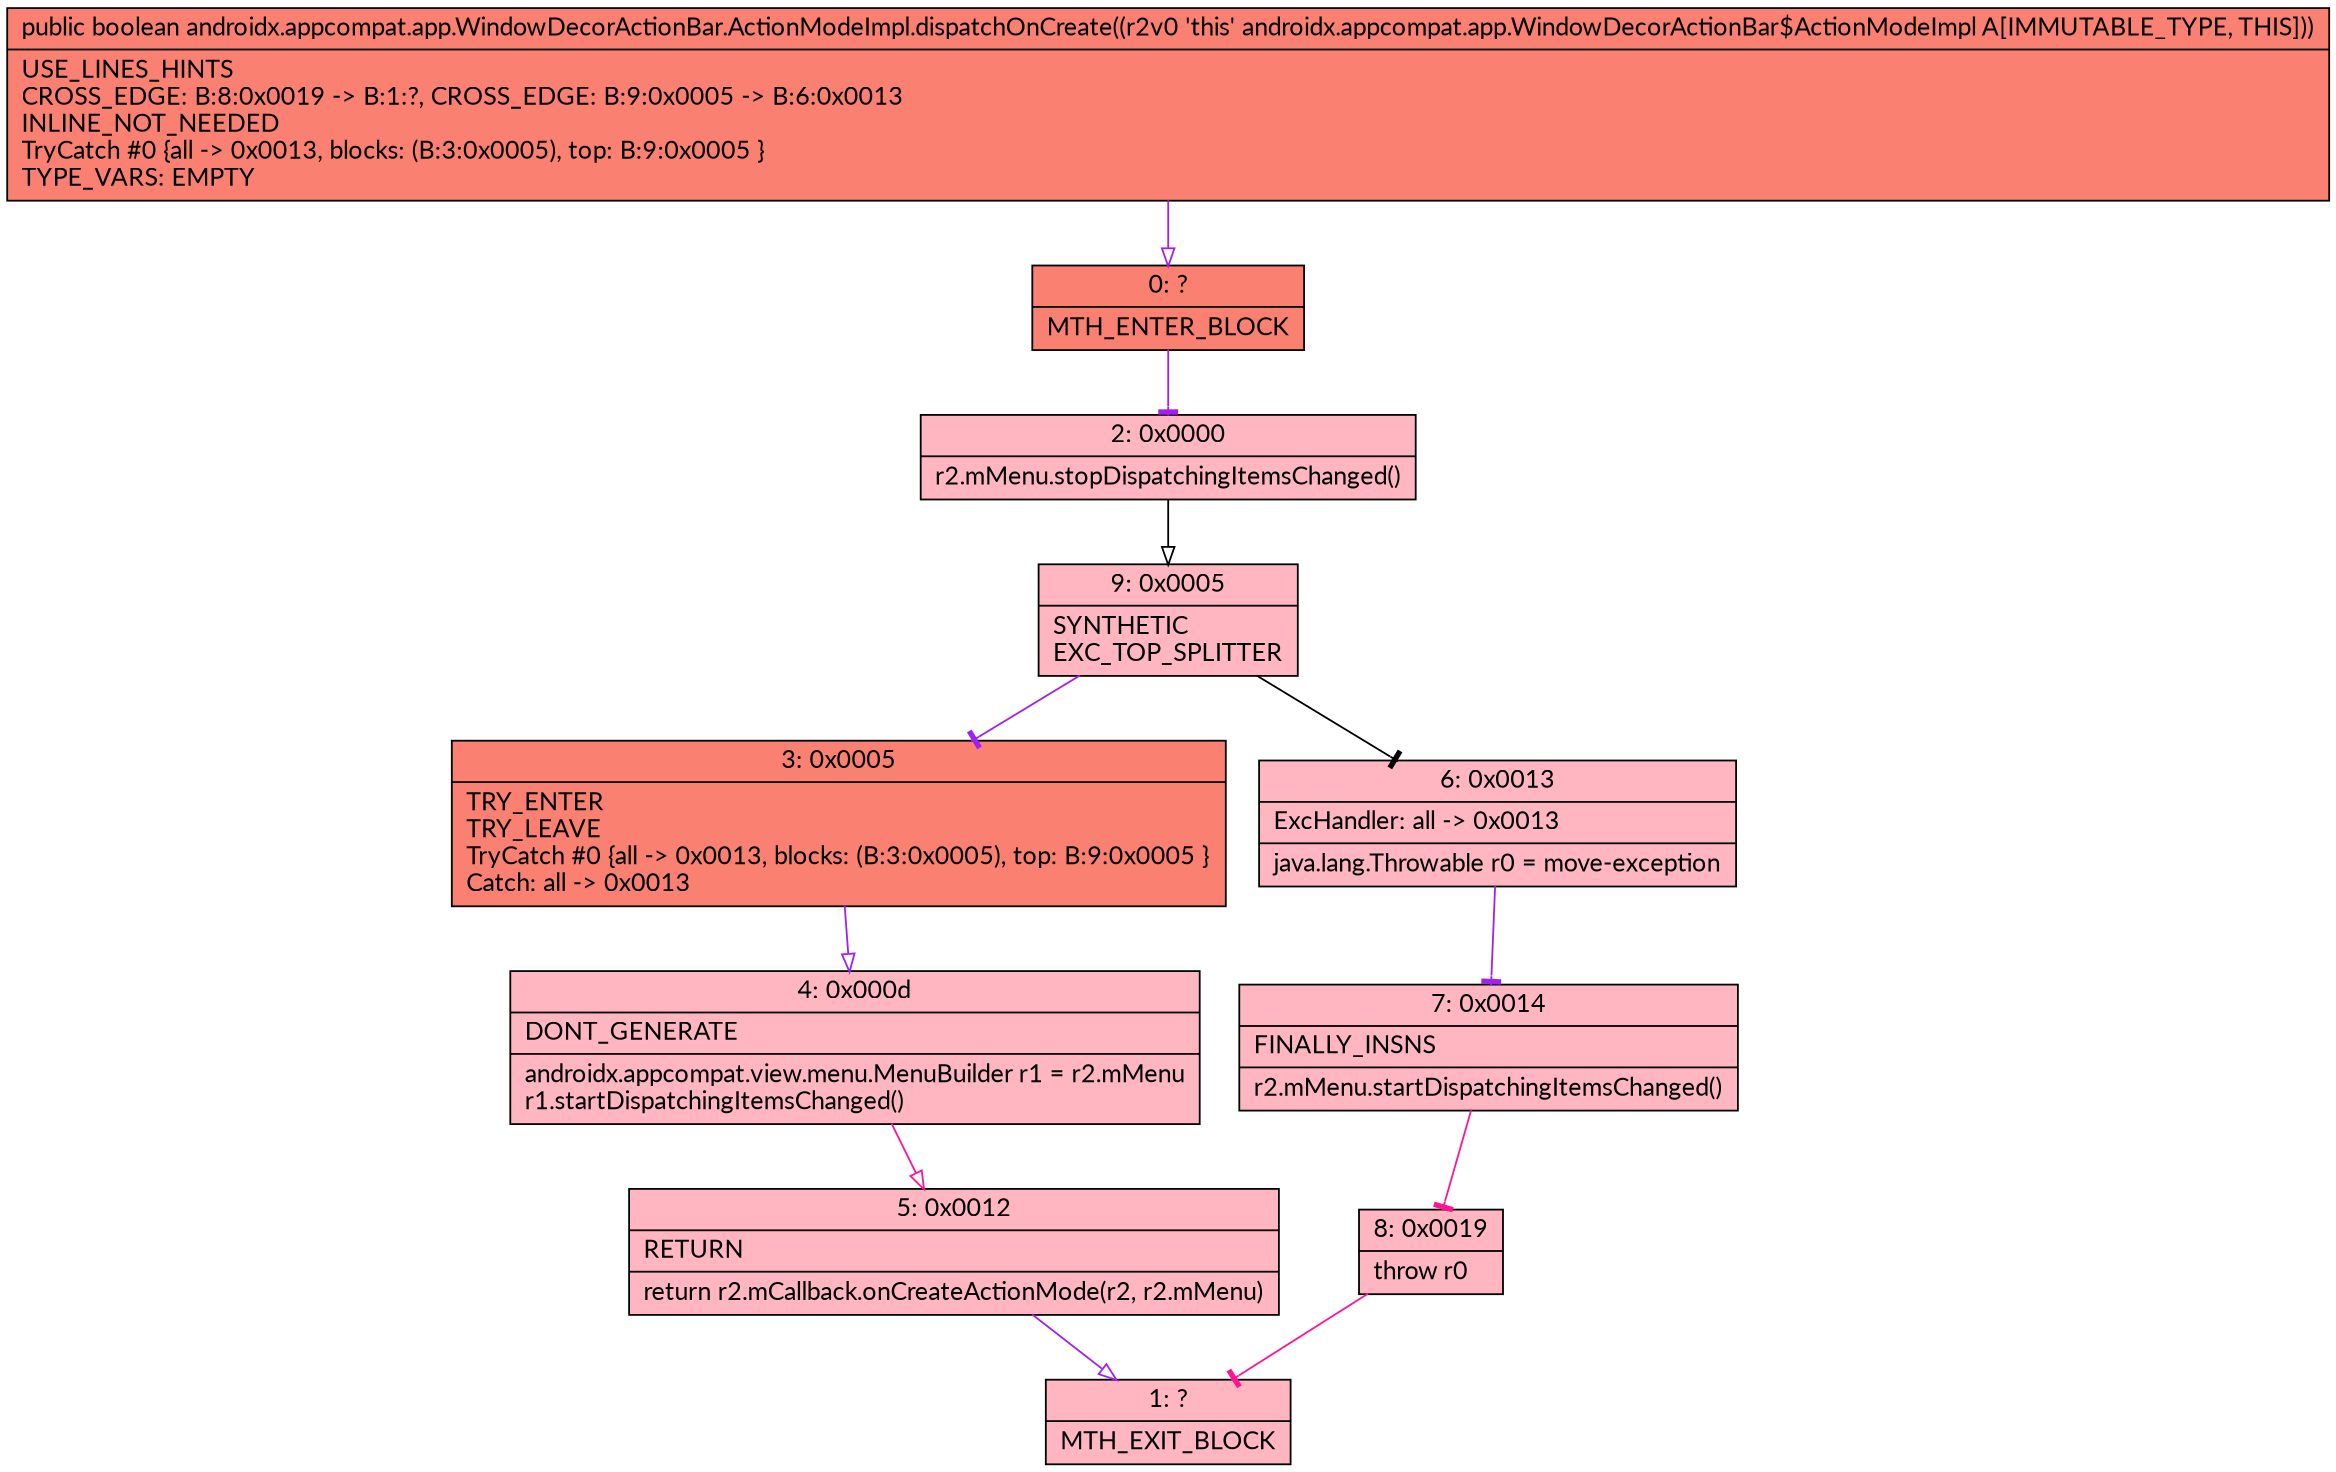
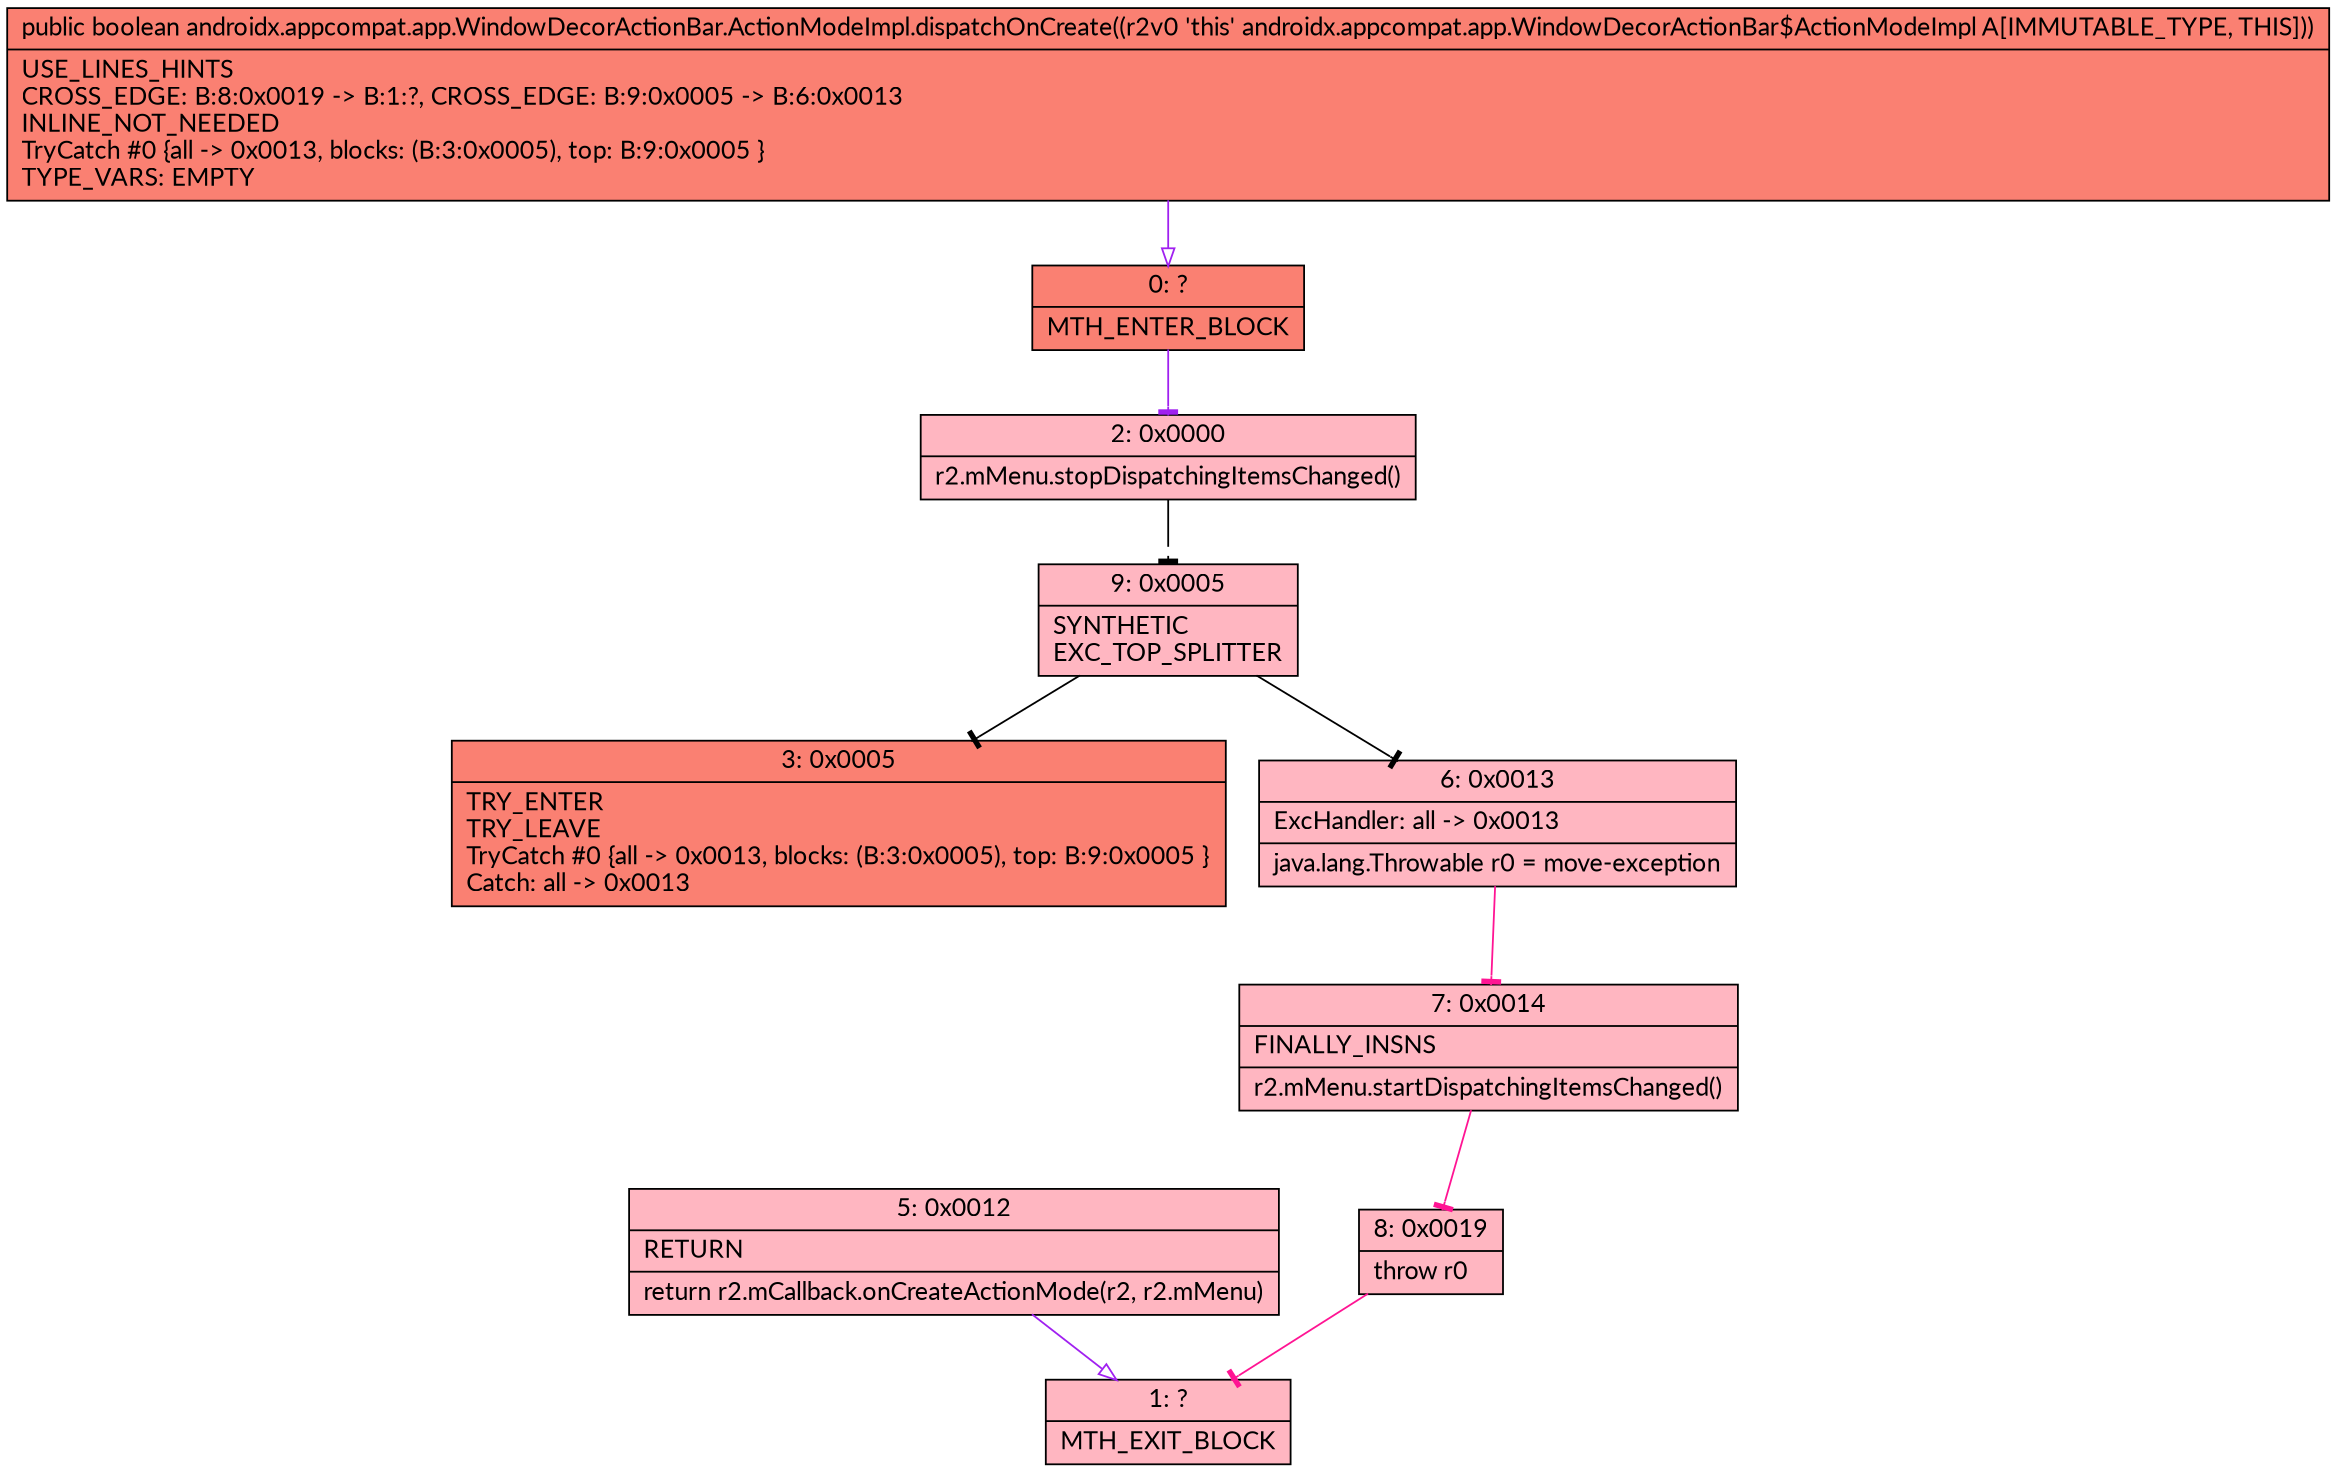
  digraph {
    fontname=Lato
    node [fillcolor=lightpink fontname=Lato shape=record style=filled]
    edge [arrowhead=tee color=purple fontname=Lato]
    n1 [fillcolor=salmon label="{0\:\ ?|MTH_ENTER_BLOCK\l}"]
    n2 [label="{2\:\ 0x0000|r2.mMenu.stopDispatchingItemsChanged()\l}"]
    n3 [label="{9\:\ 0x0005|SYNTHETIC\lEXC_TOP_SPLITTER\l}"]
    n4 [fillcolor=salmon label="{3\:\ 0x0005|TRY_ENTER\lTRY_LEAVE\lTryCatch #0 \{all \-\> 0x0013, blocks: (B:3:0x0005), top: B:9:0x0005 \}\lCatch: all \-\> 0x0013\l}"]
    n5 [label="{6\:\ 0x0013|ExcHandler: all \-\> 0x0013\l|java.lang.Throwable r0 = move\-exception\l}"]
-   n6 [label="{4\:\ 0x000d|DONT_GENERATE\l|androidx.appcompat.view.menu.MenuBuilder r1 = r2.mMenu\lr1.startDispatchingItemsChanged()\l}"]
    n7 [label="{7\:\ 0x0014|FINALLY_INSNS\l|r2.mMenu.startDispatchingItemsChanged()\l}"]
    n8 [label="{5\:\ 0x0012|RETURN\l|return r2.mCallback.onCreateActionMode(r2, r2.mMenu)\l}"]
    n9 [label="{1\:\ ?|MTH_EXIT_BLOCK\l}"]
    n10 [label="{8\:\ 0x0019|throw r0\l}"]
    n11 [fillcolor=salmon label="{public boolean androidx.appcompat.app.WindowDecorActionBar.ActionModeImpl.dispatchOnCreate((r2v0 'this' androidx.appcompat.app.WindowDecorActionBar$ActionModeImpl A[IMMUTABLE_TYPE, THIS]))  | USE_LINES_HINTS\lCROSS_EDGE: B:8:0x0019 \-\> B:1:?, CROSS_EDGE: B:9:0x0005 \-\> B:6:0x0013\lINLINE_NOT_NEEDED\lTryCatch #0 \{all \-\> 0x0013, blocks: (B:3:0x0005), top: B:9:0x0005 \}\lTYPE_VARS: EMPTY\l}"]
    n1 -> n2
-   n2 -> n3 [arrowhead=onormal color=black]
-   n3 -> n4
+   n2 -> n3 [color=black]
+   n3 -> n4 [color=black]
    n3 -> n5 [color=black]
-   n4 -> n6 [arrowhead=onormal]
-   n5 -> n7
-   n6 -> n8 [arrowhead=onormal color=deeppink]
+   n5 -> n7 [color=deeppink]
    n7 -> n10 [color=deeppink]
    n8 -> n9 [arrowhead=onormal]
    n10 -> n9 [color=deeppink]
    n11 -> n1 [arrowhead=onormal]
  }
